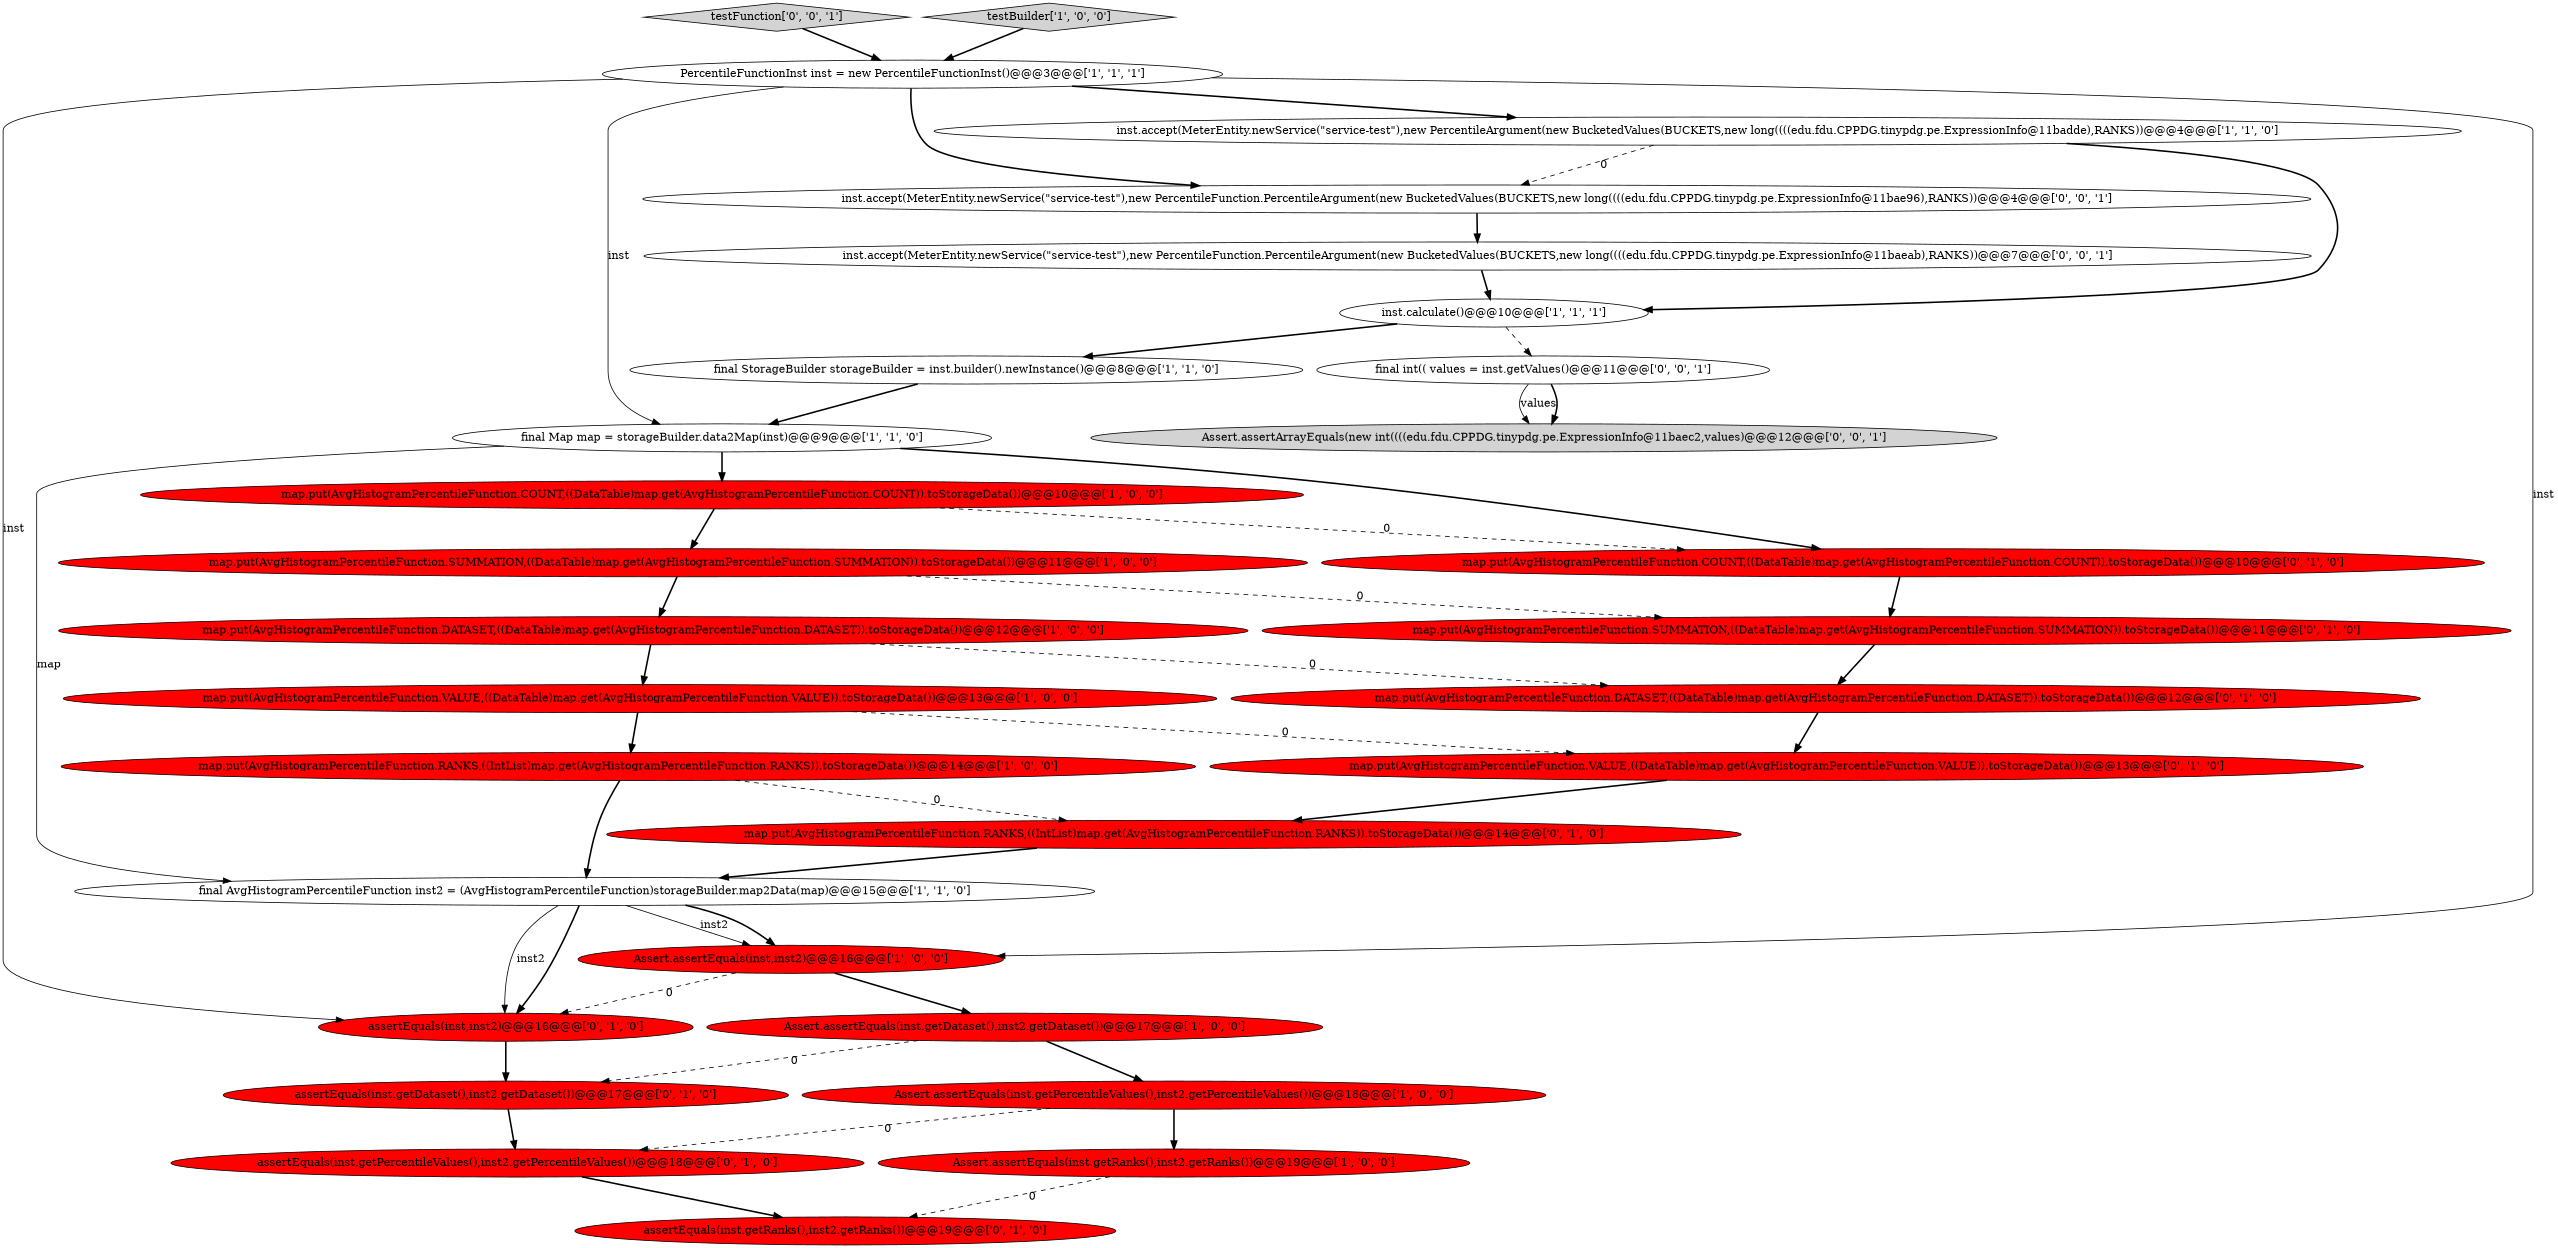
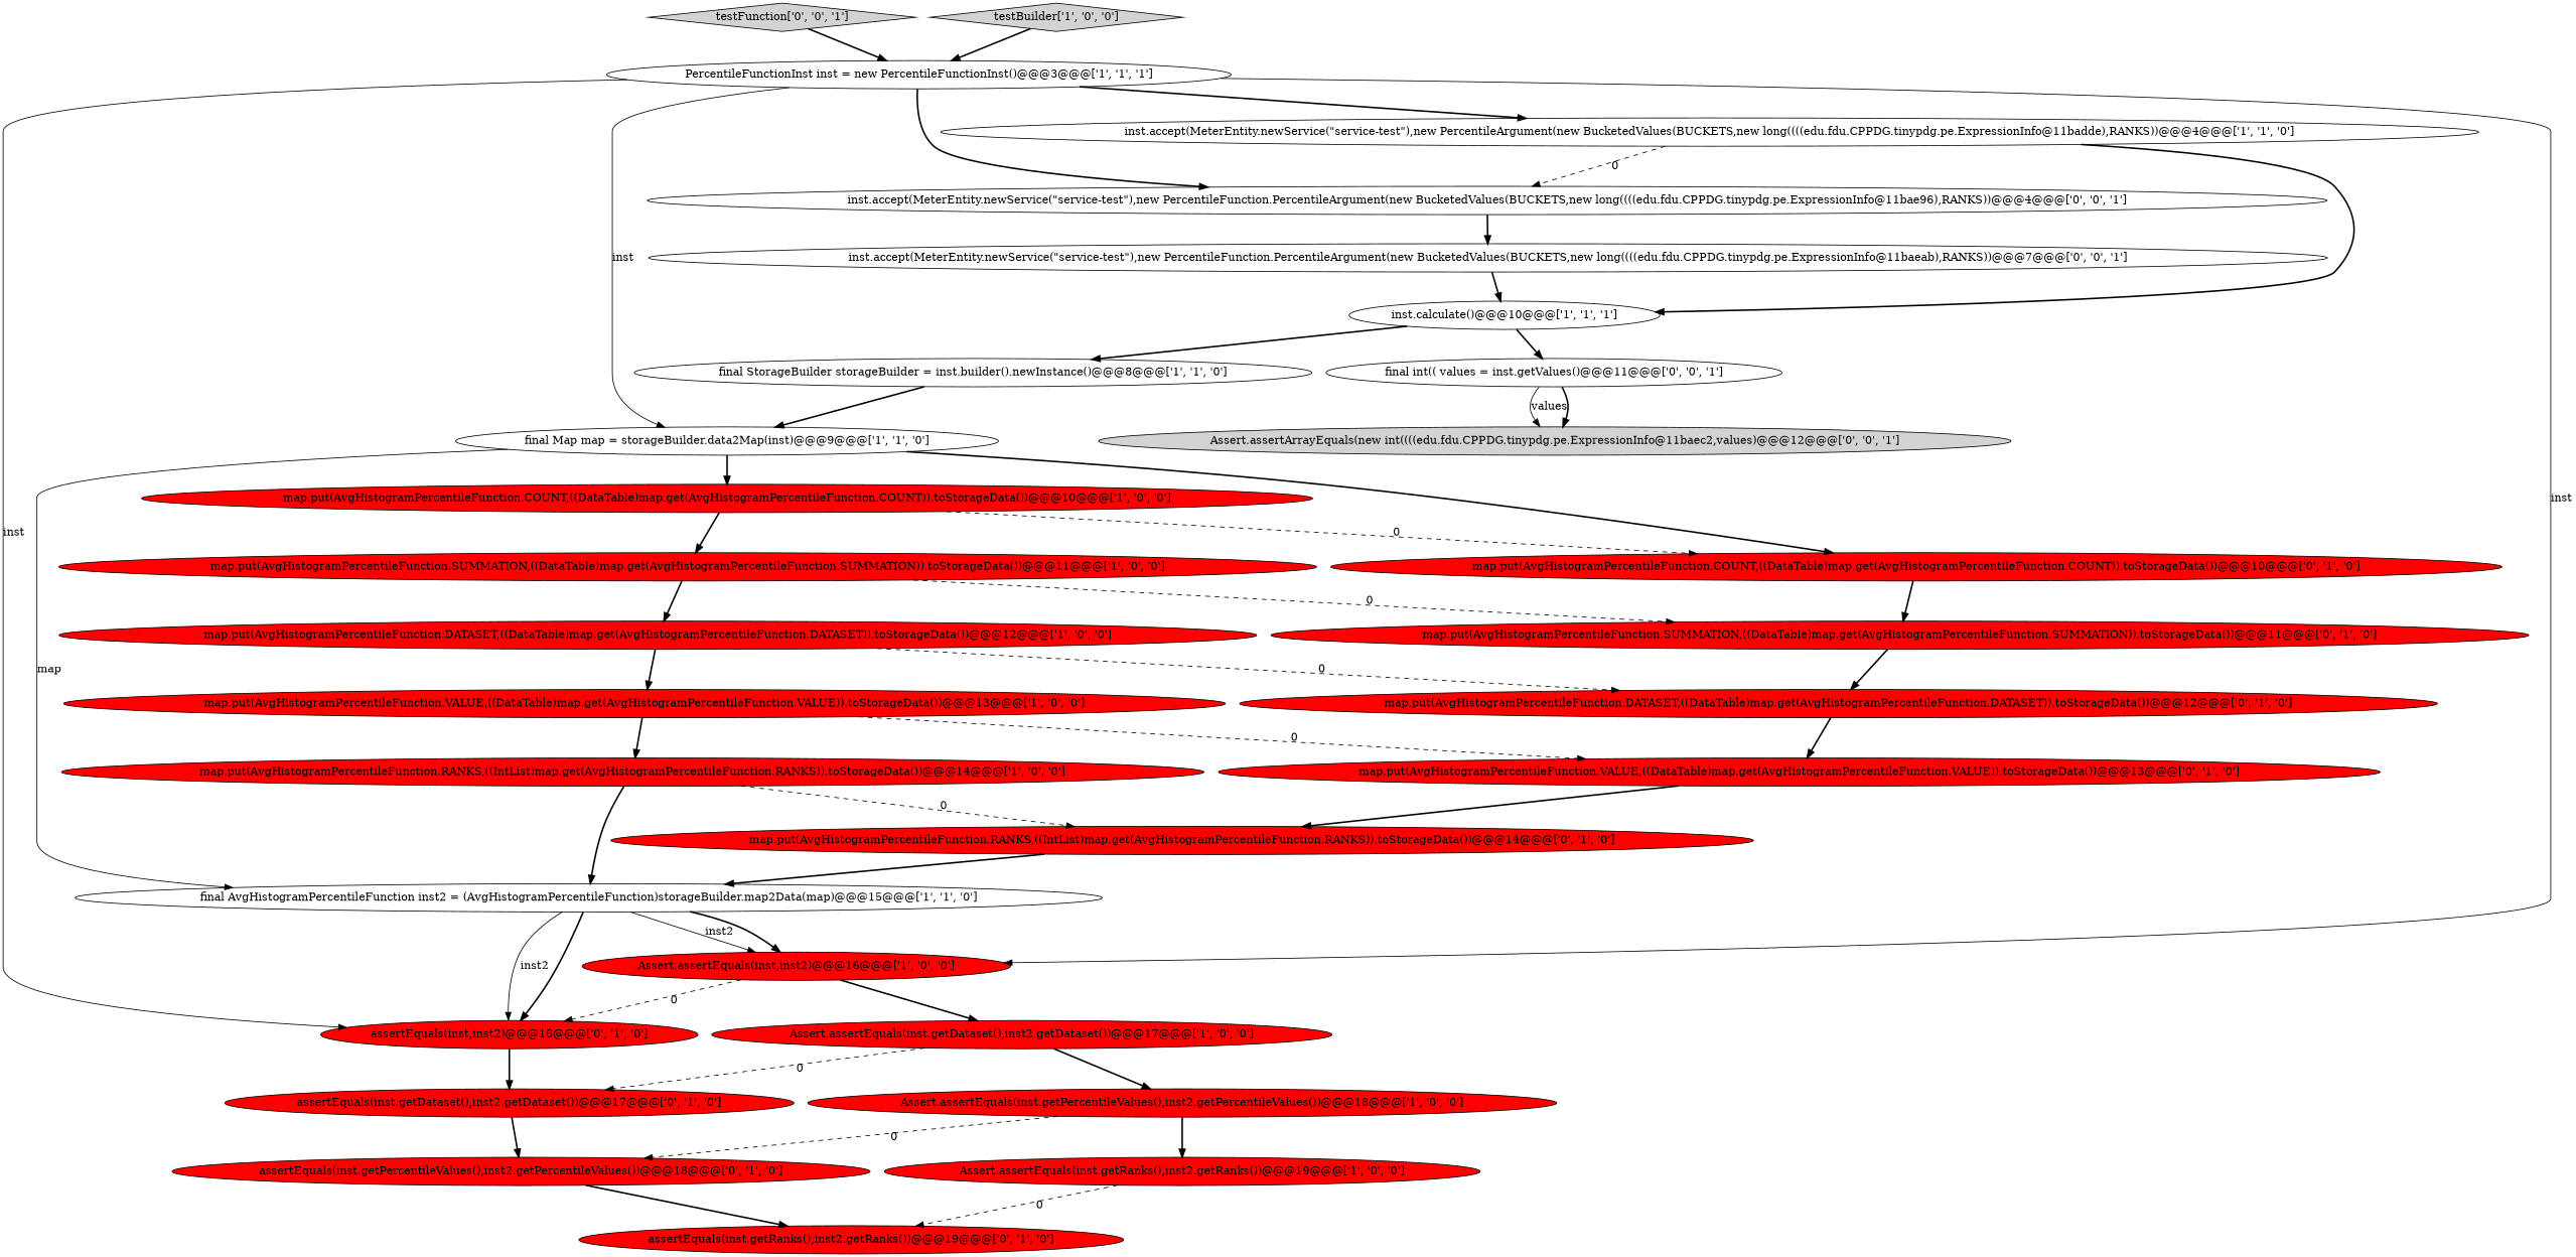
  digraph {
    node [fillcolor=red shape=ellipse style=filled]
    edge [style=bold]
    n1 [fillcolor=white label="final int(( values = inst.getValues()@@@11@@@['0', '0', '1']"]
    n2 [fillcolor=lightgray label="Assert.assertArrayEquals(new int((((edu.fdu.CPPDG.tinypdg.pe.ExpressionInfo@11baec2,values)@@@12@@@['0', '0', '1']"]
    n3 [fillcolor=white label="inst.accept(MeterEntity.newService(\"service-test\"),new PercentileFunction.PercentileArgument(new BucketedValues(BUCKETS,new long((((edu.fdu.CPPDG.tinypdg.pe.ExpressionInfo@11baeab),RANKS))@@@7@@@['0', '0', '1']"]
    n4 [fillcolor=white label="inst.calculate()@@@10@@@['1', '1', '1']"]
    n5 [fillcolor=white label="final StorageBuilder storageBuilder = inst.builder().newInstance()@@@8@@@['1', '1', '0']"]
    n6 [fillcolor=white label="final AvgHistogramPercentileFunction inst2 = (AvgHistogramPercentileFunction)storageBuilder.map2Data(map)@@@15@@@['1', '1', '0']"]
    n7 [label="assertEquals(inst,inst2)@@@16@@@['0', '1', '0']"]
    n8 [label="Assert.assertEquals(inst,inst2)@@@16@@@['1', '0', '0']"]
    n9 [label="assertEquals(inst.getDataset(),inst2.getDataset())@@@17@@@['0', '1', '0']"]
    n10 [label="Assert.assertEquals(inst.getDataset(),inst2.getDataset())@@@17@@@['1', '0', '0']"]
    n11 [fillcolor=white label="PercentileFunctionInst inst = new PercentileFunctionInst()@@@3@@@['1', '1', '1']"]
    n12 [fillcolor=white label="final Map map = storageBuilder.data2Map(inst)@@@9@@@['1', '1', '0']"]
    n13 [fillcolor=white label="inst.accept(MeterEntity.newService(\"service-test\"),new PercentileFunction.PercentileArgument(new BucketedValues(BUCKETS,new long((((edu.fdu.CPPDG.tinypdg.pe.ExpressionInfo@11bae96),RANKS))@@@4@@@['0', '0', '1']"]
    n14 [fillcolor=white label="inst.accept(MeterEntity.newService(\"service-test\"),new PercentileArgument(new BucketedValues(BUCKETS,new long((((edu.fdu.CPPDG.tinypdg.pe.ExpressionInfo@11badde),RANKS))@@@4@@@['1', '1', '0']"]
    n15 [label="map.put(AvgHistogramPercentileFunction.RANKS,((IntList)map.get(AvgHistogramPercentileFunction.RANKS)).toStorageData())@@@14@@@['1', '0', '0']"]
    n16 [label="map.put(AvgHistogramPercentileFunction.RANKS,((IntList)map.get(AvgHistogramPercentileFunction.RANKS)).toStorageData())@@@14@@@['0', '1', '0']"]
    n17 [label="map.put(AvgHistogramPercentileFunction.COUNT,((DataTable)map.get(AvgHistogramPercentileFunction.COUNT)).toStorageData())@@@10@@@['0', '1', '0']"]
    n18 [label="map.put(AvgHistogramPercentileFunction.SUMMATION,((DataTable)map.get(AvgHistogramPercentileFunction.SUMMATION)).toStorageData())@@@11@@@['0', '1', '0']"]
    n19 [label="map.put(AvgHistogramPercentileFunction.DATASET,((DataTable)map.get(AvgHistogramPercentileFunction.DATASET)).toStorageData())@@@12@@@['0', '1', '0']"]
    n20 [label="assertEquals(inst.getPercentileValues(),inst2.getPercentileValues())@@@18@@@['0', '1', '0']"]
    n21 [label="assertEquals(inst.getRanks(),inst2.getRanks())@@@19@@@['0', '1', '0']"]
    n22 [label="map.put(AvgHistogramPercentileFunction.COUNT,((DataTable)map.get(AvgHistogramPercentileFunction.COUNT)).toStorageData())@@@10@@@['1', '0', '0']"]
    n23 [label="map.put(AvgHistogramPercentileFunction.SUMMATION,((DataTable)map.get(AvgHistogramPercentileFunction.SUMMATION)).toStorageData())@@@11@@@['1', '0', '0']"]
    n24 [label="map.put(AvgHistogramPercentileFunction.VALUE,((DataTable)map.get(AvgHistogramPercentileFunction.VALUE)).toStorageData())@@@13@@@['0', '1', '0']"]
    n25 [label="map.put(AvgHistogramPercentileFunction.DATASET,((DataTable)map.get(AvgHistogramPercentileFunction.DATASET)).toStorageData())@@@12@@@['1', '0', '0']"]
    n26 [label="Assert.assertEquals(inst.getRanks(),inst2.getRanks())@@@19@@@['1', '0', '0']"]
    n27 [label="map.put(AvgHistogramPercentileFunction.VALUE,((DataTable)map.get(AvgHistogramPercentileFunction.VALUE)).toStorageData())@@@13@@@['1', '0', '0']"]
    n28 [fillcolor=lightgray label="testFunction['0', '0', '1']" shape=diamond]
    n29 [label="Assert.assertEquals(inst.getPercentileValues(),inst2.getPercentileValues())@@@18@@@['1', '0', '0']"]
    n30 [fillcolor=lightgray label="testBuilder['1', '0', '0']" shape=diamond]
    n1 -> n2 [label=values style=solid]
    n1 -> n2
    n3 -> n4
-   n4 -> n1 [style=dashed]
+   n4 -> n1
    n4 -> n5
    n5 -> n12
    n6 -> n7 [label=inst2 style=solid]
    n6 -> n7
    n6 -> n8 [label=inst2 style=solid]
    n6 -> n8
    n7 -> n9
    n8 -> n7 [label=0 style=dashed]
    n8 -> n10
    n9 -> n20
    n10 -> n9 [label=0 style=dashed]
    n10 -> n29
    n11 -> n7 [label=inst style=solid]
    n11 -> n8 [label=inst style=solid]
    n11 -> n12 [label=inst style=solid]
    n11 -> n13
    n11 -> n14
    n12 -> n6 [label=map style=solid]
    n12 -> n17
    n12 -> n22
    n13 -> n3
    n14 -> n4
    n14 -> n13 [label=0 style=dashed]
    n15 -> n6
    n15 -> n16 [label=0 style=dashed]
    n16 -> n6
    n17 -> n18
    n18 -> n19
    n19 -> n24
    n20 -> n21
    n22 -> n17 [label=0 style=dashed]
    n22 -> n23
    n23 -> n18 [label=0 style=dashed]
    n23 -> n25
    n24 -> n16
    n25 -> n19 [label=0 style=dashed]
    n25 -> n27
    n26 -> n21 [label=0 style=dashed]
    n27 -> n15
    n27 -> n24 [label=0 style=dashed]
    n28 -> n11
    n29 -> n20 [label=0 style=dashed]
    n29 -> n26
    n30 -> n11
  }
